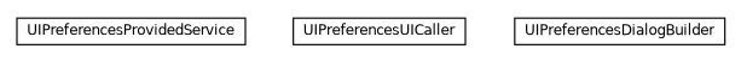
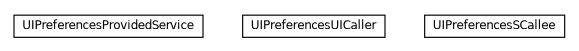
  digraph {
    nodesep=0.25
    ranksep=0.5
    node [fontcolor=black fontname=Helvetica fontsize=10.0 shape=plaintext]
    n1 [label=<<table title="org.universAAL.ui.dm.ui.preferences.editor.UIPreferencesProvidedService" border="0" cellborder="1" cellspacing="0" cellpadding="2" port="p" href="./UIPreferencesProvidedService.html"> 		<tr><td><table border="0" cellspacing="0" cellpadding="1"> <tr><td align="center" balign="center"> UIPreferencesProvidedService </td></tr> 		</table></td></tr> 		</table>>]
    n2 [label=<<table title="org.universAAL.ui.dm.ui.preferences.editor.UIPreferencesUICaller" border="0" cellborder="1" cellspacing="0" cellpadding="2" port="p" href="./UIPreferencesUICaller.html"> 		<tr><td><table border="0" cellspacing="0" cellpadding="1"> <tr><td align="center" balign="center"> UIPreferencesUICaller </td></tr> 		</table></td></tr> 		</table>>]
-   n4 [label=<<table title="org.universAAL.ui.dm.ui.preferences.editor.UIPreferencesDialogBuilder" border="0" cellborder="1" cellspacing="0" cellpadding="2" port="p" href="./UIPreferencesDialogBuilder.html"> 		<tr><td><table border="0" cellspacing="0" cellpadding="1"> <tr><td align="center" balign="center"> UIPreferencesDialogBuilder </td></tr> 		</table></td></tr> 		</table>>]
+   n3 [label=<<table title="org.universAAL.ui.dm.ui.preferences.editor.UIPreferencesSCallee" border="0" cellborder="1" cellspacing="0" cellpadding="2" port="p" href="./UIPreferencesSCallee.html"> 		<tr><td><table border="0" cellspacing="0" cellpadding="1"> <tr><td align="center" balign="center"> UIPreferencesSCallee </td></tr> 		</table></td></tr> 		</table>>]
  }
